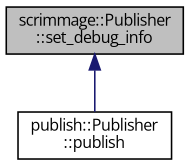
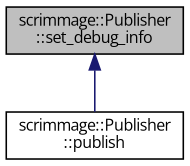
  digraph {
    rankdir=TB
    fontname="Open Sans"
    node [color=black fontname="Open Sans" fontsize=10 shape=record style=filled]
    n1 [fillcolor=grey75 fontcolor=black height=0.2 label="scrimmage::Publisher\l::set_debug_info" width=0.4]
-   n2 [fillcolor=white height=0.2 label="publish::Publisher\l::publish" width=0.4]
+   n2 [fillcolor=white height=0.2 label="scrimmage::Publisher\l::publish" width=0.4]
    n1 -> n2 [color=midnightblue dir=back fontname="Open Sans" fontsize=10 labelfontname=Helvetica labelfontsize=10 style=solid]
  }
